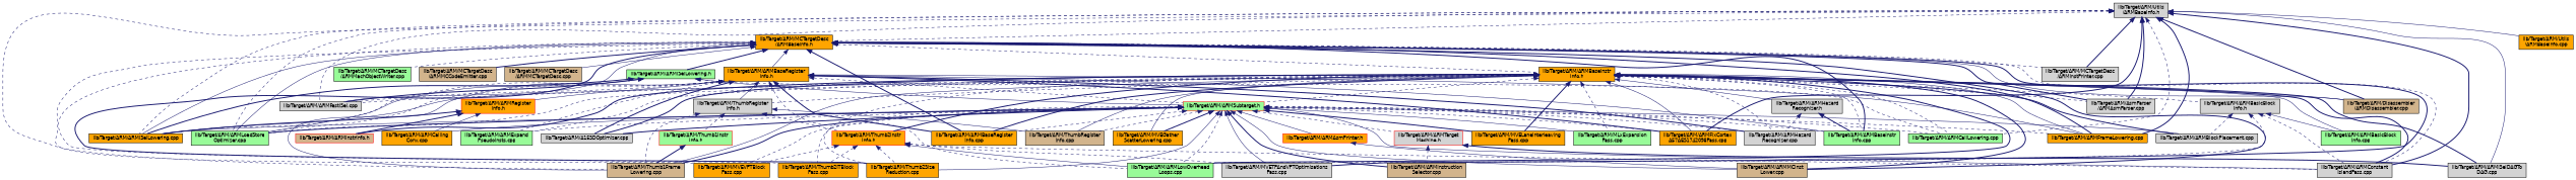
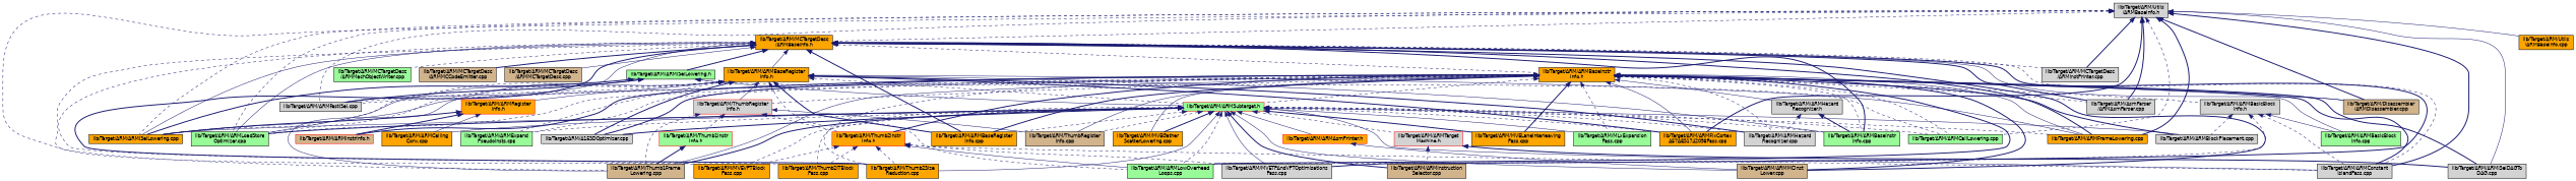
  digraph {
    node [color=black fillcolor=orange fontname=Helvetica fontsize=10 shape=record style=filled]
    edge [color=midnightblue dir=back fontname=Helvetica fontsize=10 labelfontname=Helvetica labelfontsize=10 style=dashed]
    n1 [fillcolor=lightgrey fontcolor=black height=0.2 label="lib/Target/ARM/Utils\l/ARMBaseInfo.h" width=0.4]
    n2 [height=0.2 label="lib/Target/ARM/MCTargetDesc\l/ARMBaseInfo.h" width=0.4]
    n3 [fillcolor=lightgrey height=0.2 label="lib/Target/ARM/ARMISelDAGTo\lDAG.cpp" width=0.4]
    n4 [fillcolor=palegreen height=0.2 label="lib/Target/ARM/ARMCallLowering.cpp" width=0.4]
    n5 [fillcolor=lightgrey height=0.2 label="lib/Target/ARM/ARMConstant\lIslandPass.cpp" width=0.4]
    n6 [fillcolor=lightgrey height=0.2 label="lib/Target/ARM/ARMFastISel.cpp" width=0.4]
    n7 [height=0.2 label="lib/Target/ARM/ARMFixCortex\lA57AES1742098Pass.cpp" width=0.4]
    n8 [height=0.2 label="lib/Target/ARM/ARMFrameLowering.cpp" width=0.4]
    n9 [height=0.2 label="lib/Target/ARM/ARMISelLowering.cpp" width=0.4]
    n10 [fillcolor=palegreen height=0.2 label="lib/Target/ARM/ARMLoadStore\lOptimizer.cpp" width=0.4]
    n11 [fillcolor=tan height=0.2 label="lib/Target/ARM/Thumb1Frame\lLowering.cpp" width=0.4]
    n12 [fillcolor=lightgrey height=0.2 label="lib/Target/ARM/AsmParser\l/ARMAsmParser.cpp" width=0.4]
    n13 [fillcolor=tan height=0.2 label="lib/Target/ARM/Disassembler\l/ARMDisassembler.cpp" width=0.4]
    n14 [fillcolor=lightgrey height=0.2 label="lib/Target/ARM/MCTargetDesc\l/ARMInstPrinter.cpp" width=0.4]
    n15 [height=0.2 label="lib/Target/ARM/Utils\l/ARMBaseInfo.cpp" width=0.4]
    n16 [height=0.2 label="lib/Target/ARM/ARMBaseInstr\lInfo.h" width=0.4]
    n17 [fillcolor=tan height=0.2 label="lib/Target/ARM/ARMMCInst\lLower.cpp" width=0.4]
    n18 [fillcolor=palegreen height=0.2 label="lib/Target/ARM/ARMBaseInstr\lInfo.cpp" width=0.4]
    n19 [height=0.2 label="lib/Target/ARM/ARMBaseRegister\lInfo.cpp" width=0.4]
    n20 [fillcolor=lightgrey height=0.2 label="lib/Target/ARM/MVETPAndVPTOptimisations\lPass.cpp" width=0.4]
    n21 [height=0.2 label="lib/Target/ARM/MVEVPTBlock\lPass.cpp" width=0.4]
    n22 [height=0.2 label="lib/Target/ARM/Thumb2ITBlock\lPass.cpp" width=0.4]
    n23 [height=0.2 label="lib/Target/ARM/Thumb2Size\lReduction.cpp" width=0.4]
    n24 [height=0.2 label="lib/Target/ARM/ARMBaseRegister\lInfo.h" width=0.4]
    n25 [fillcolor=palegreen height=0.2 label="lib/Target/ARM/ARMISelLowering.h" width=0.4]
    n26 [fillcolor=palegreen height=0.2 label="lib/Target/ARM/MCTargetDesc\l/ARMMachObjectWriter.cpp" width=0.4]
    n27 [fillcolor=tan height=0.2 label="lib/Target/ARM/MCTargetDesc\l/ARMMCCodeEmitter.cpp" width=0.4]
    n28 [fillcolor=tan height=0.2 label="lib/Target/ARM/MCTargetDesc\l/ARMMCTargetDesc.cpp" width=0.4]
    n29 [fillcolor=lightgrey height=0.2 label="lib/Target/ARM/A15SDOptimizer.cpp" width=0.4]
    n30 [color=red fillcolor=palegreen height=0.2 label="lib/Target/ARM/ARMSubtarget.h" width=0.4]
    n31 [fillcolor=lightgrey height=0.2 label="lib/Target/ARM/ARMBlockPlacement.cpp" width=0.4]
    n32 [fillcolor=palegreen height=0.2 label="lib/Target/ARM/ARMExpand\lPseudoInsts.cpp" width=0.4]
    n33 [fillcolor=lightgrey height=0.2 label="lib/Target/ARM/ARMHazard\lRecognizer.cpp" width=0.4]
    n34 [fillcolor=palegreen height=0.2 label="lib/Target/ARM/ARMLowOverhead\lLoops.cpp" width=0.4]
    n35 [fillcolor=palegreen height=0.2 label="lib/Target/ARM/MLxExpansion\lPass.cpp" width=0.4]
    n36 [height=0.2 label="lib/Target/ARM/MVEGather\lScatterLowering.cpp" width=0.4]
    n37 [height=0.2 label="lib/Target/ARM/MVELaneInterleaving\lPass.cpp" width=0.4]
    n38 [fillcolor=tan height=0.2 label="lib/Target/ARM/ThumbRegister\lInfo.cpp" width=0.4]
    n39 [fillcolor=lightgrey height=0.2 label="lib/Target/ARM/ARMHazard\lRecognizer.h" width=0.4]
    n40 [fillcolor=lightgrey height=0.2 label="lib/Target/ARM/ARMBasicBlock\lInfo.h" width=0.4]
    n41 [fillcolor=palegreen height=0.2 label="lib/Target/ARM/ARMBasicBlock\lInfo.cpp" width=0.4]
    n42 [color=red fillcolor=tan height=0.2 label="lib/Target/ARM/ARMInstrInfo.h" width=0.4]
    n43 [color=red height=0.2 label="lib/Target/ARM/Thumb2Instr\lInfo.h" width=0.4]
-   n44 [fillcolor=lightgrey height=0.2 label="lib/Target/ARM/ThumbRegister\lInfo.h" width=0.4]
+   n44 [color=red fillcolor=lightgrey height=0.2 label="lib/Target/ARM/ThumbRegister\lInfo.h" width=0.4]
    n45 [color=red height=0.2 label="lib/Target/ARM/ARMRegister\lInfo.h" width=0.4]
    n46 [color=red height=0.2 label="lib/Target/ARM/ARMAsmPrinter.h" width=0.4]
    n47 [color=red fillcolor=lightgrey height=0.2 label="lib/Target/ARM/ARMTarget\lMachine.h" width=0.4]
    n48 [fillcolor=tan height=0.2 label="lib/Target/ARM/ARMInstruction\lSelector.cpp" width=0.4]
    n49 [height=0.2 label="lib/Target/ARM/ARMCalling\lConv.cpp" width=0.4]
    n50 [color=red fillcolor=palegreen height=0.2 label="lib/Target/ARM/Thumb1Instr\lInfo.h" width=0.4]
    n1 -> n2
    n1 -> n3 [style=solid]
    n1 -> n4
    n1 -> n5 [style=bold]
    n1 -> n6
    n1 -> n7 [style=bold]
    n1 -> n8 [style=bold]
    n1 -> n9
    n1 -> n10
    n1 -> n11
    n1 -> n12 [style=bold]
    n1 -> n13 [style=bold]
    n1 -> n14 [style=bold]
    n1 -> n15 [style=solid]
    n2 -> n5
    n2 -> n6 [style=solid]
    n2 -> n8 [style=bold]
    n2 -> n9 [style=solid]
    n2 -> n10 [style=solid]
    n2 -> n12 [style=bold]
    n2 -> n13 [style=solid]
    n2 -> n14
    n2 -> n16
    n2 -> n17 [style=bold]
    n2 -> n18 [style=bold]
    n2 -> n19 [style=bold]
    n2 -> n20 [style=bold]
    n2 -> n21
    n2 -> n22
    n2 -> n23 [style=bold]
    n2 -> n24 [style=solid]
    n2 -> n25 [style=bold]
    n2 -> n26
    n2 -> n27 [style=bold]
    n2 -> n28 [style=solid]
    n16 -> n3 [style=bold]
    n16 -> n4
    n16 -> n5 [style=bold]
    n16 -> n6
    n16 -> n7 [style=solid]
    n16 -> n8 [style=solid]
    n16 -> n9 [style=solid]
    n16 -> n10
    n16 -> n11 [style=solid]
    n16 -> n12
    n16 -> n13 [style=solid]
    n16 -> n17 [style=bold]
    n16 -> n18
    n16 -> n19 [style=bold]
    n16 -> n23
    n16 -> n29 [style=bold]
    n16 -> n30
    n16 -> n31 [style=bold]
    n16 -> n32
    n16 -> n33
    n16 -> n34 [style=bold]
    n16 -> n35
    n16 -> n36 [style=solid]
    n16 -> n37 [style=bold]
    n16 -> n38 [style=solid]
    n16 -> n39 [style=solid]
    n16 -> n40
    n16 -> n41 [style=solid]
    n16 -> n42 [style=bold]
    n16 -> n43 [style=bold]
    n16 -> n44
    n24 -> n6
    n24 -> n7 [style=bold]
    n24 -> n8 [style=solid]
    n24 -> n9
    n24 -> n10
    n24 -> n11 [style=solid]
    n24 -> n18 [style=solid]
    n24 -> n19 [style=bold]
    n24 -> n29 [style=bold]
    n24 -> n30
    n24 -> n32
    n24 -> n33 [style=bold]
    n24 -> n34
    n24 -> n44 [style=solid]
    n24 -> n45 [style=solid]
    n25 -> n4
    n25 -> n6 [style=bold]
    n25 -> n9 [style=bold]
    n25 -> n10 [style=solid]
    n25 -> n30 [style=solid]
    n30 -> n4
    n30 -> n5 [style=solid]
    n30 -> n7
    n30 -> n8
    n30 -> n9 [style=solid]
    n30 -> n10 [style=bold]
    n30 -> n11 [style=bold]
    n30 -> n17 [style=solid]
    n30 -> n18
    n30 -> n19
    n30 -> n20 [style=solid]
    n30 -> n21
    n30 -> n22
    n30 -> n23 [style=solid]
    n30 -> n29 [style=bold]
    n30 -> n31 [style=solid]
    n30 -> n32
    n30 -> n33
    n30 -> n34
    n30 -> n35 [style=solid]
    n30 -> n36 [style=bold]
    n30 -> n37 [style=bold]
    n30 -> n38
    n30 -> n46 [style=solid]
    n30 -> n47
    n30 -> n48 [style=bold]
    n30 -> n49 [style=solid]
    n39 -> n18 [style=bold]
    n39 -> n33
    n40 -> n5
    n40 -> n31
    n40 -> n34
    n40 -> n41 [style=solid]
    n43 -> n5
    n43 -> n20
    n43 -> n21
    n43 -> n22
    n43 -> n23
    n43 -> n34 [style=solid]
    n44 -> n11
    n44 -> n38 [style=solid]
    n44 -> n43
    n44 -> n50
    n45 -> n9 [style=bold]
    n45 -> n42 [style=bold]
    n45 -> n49 [style=solid]
    n46 -> n17 [style=solid]
    n47 -> n3 [style=bold]
    n47 -> n48
    n50 -> n11 [style=bold]
  }
